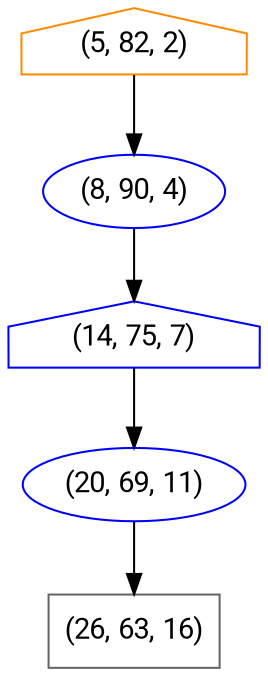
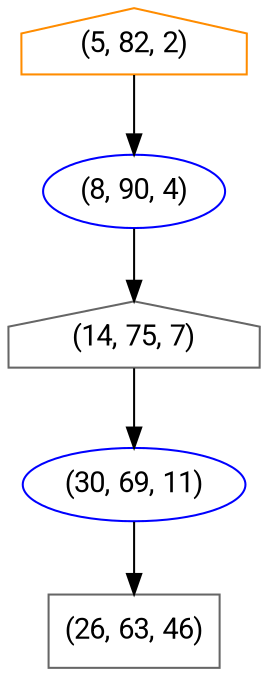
  digraph {
    fontname=Roboto
    node [color=blue fontname=Roboto shape=house]
    edge [fontname=Roboto]
    "(5, 82, 2)" [color=darkorange]
    n2 [label="(8, 90, 4)" shape=ellipse]
-   "(14, 75, 7)"
-   "(20, 69, 11)" [shape=ellipse]
-   "(26, 63, 16)" [color=gray40 shape=box]
+   "(14, 75, 7)" [color=gray40]
+   "(20, 69, 11)" [shape=ellipse label="(30, 69, 11)"]
+   "(26, 63, 16)" [color=gray40 shape=box label="(26, 63, 46)"]
    "(5, 82, 2)" -> n2
    n2 -> "(14, 75, 7)"
    "(14, 75, 7)" -> "(20, 69, 11)"
    "(20, 69, 11)" -> "(26, 63, 16)"
  }
